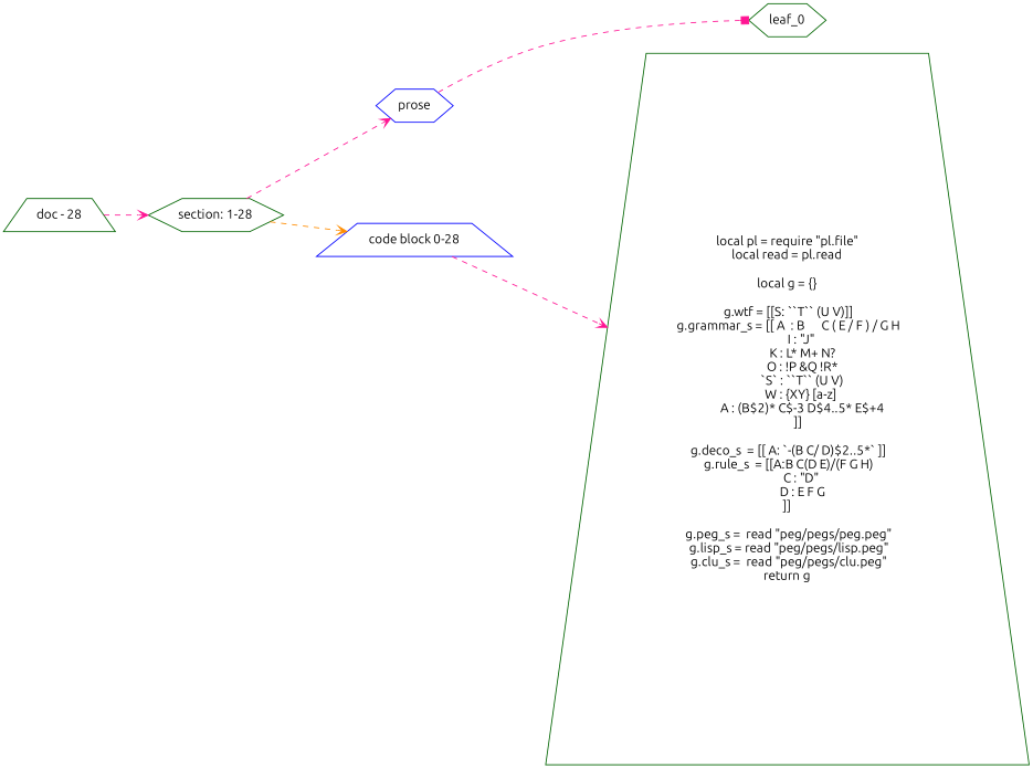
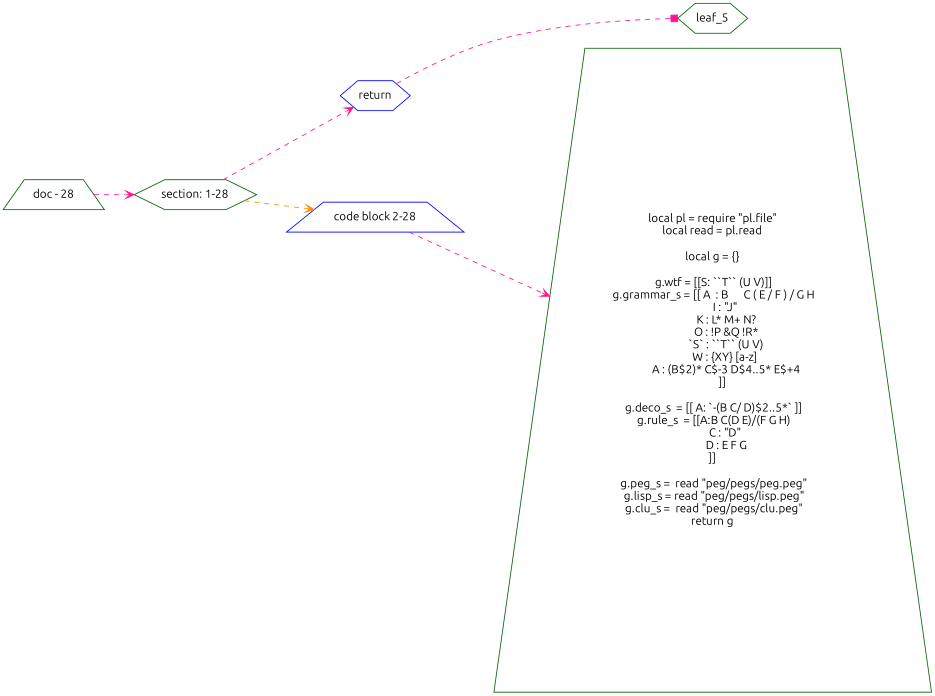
  digraph {
    fontname=Ubuntu
    rankdir=LR
    node [color=darkgreen fontname=Ubuntu shape=hexagon]
    edge [arrowhead=vee color=deeppink fontname=Ubuntu style=dashed]
    n1 [label="section: 1-28"]
-   n2 [color=blue label=prose]
-   n3 [color=blue label="code block 0-28" shape=trapezium]
-   leaf_5 [label=leaf_0]
+   n2 [color=blue label=return]
+   n3 [color=blue label="code block 2-28" shape=trapezium]
+   leaf_5
    n5 [label="local pl = require \"pl.file\"\nlocal read = pl.read\n\nlocal g = {}\n\n g.wtf = [[S: ``T`` (U V)]]\n g.grammar_s = [[ A  : B      C ( E / F ) / G H\n           I : \"J\" \n           K : L* M+ N?\n           O : !P &Q !R*\n           `S` : ``T`` (U V)\n           W : {XY} [a-z] \n           A : (B$2)* C$-3 D$4..5* E$+4\n        ]]\n\n g.deco_s  = [[ A: `-(B C/ D)$2..5*` ]]\n g.rule_s  = [[A:B C(D E)/(F G H)\n           C : \"D\" \n           D : E F G\n]]\n\n g.peg_s =  read \"peg/pegs/peg.peg\"\n g.lisp_s = read \"peg/pegs/lisp.peg\"\n g.clu_s =  read \"peg/pegs/clu.peg\"\nreturn g" shape=trapezium]
    n6 [label="doc - 28" shape=trapezium]
    subgraph sub_1 {
      rank=same
      n1
    }
    subgraph sub_2 {
      rank=same
      n2
      n3
    }
    n1 -> n2
    n1 -> n3 [color=darkorange]
    n2 -> leaf_5 [arrowhead=box]
    n3 -> n5
    n6 -> n1
  }
